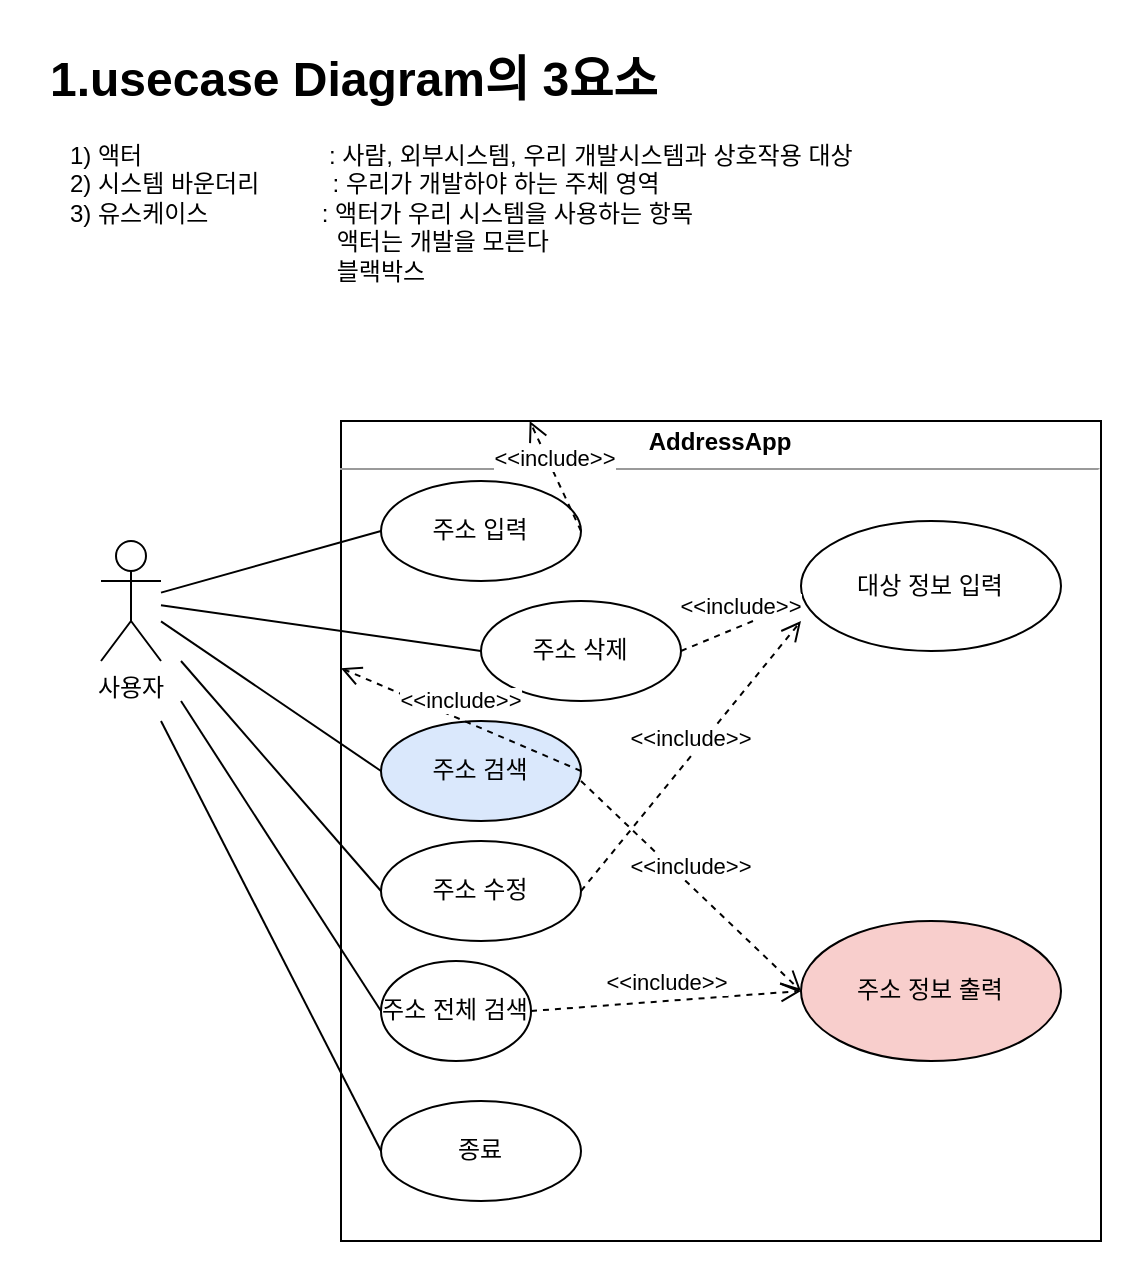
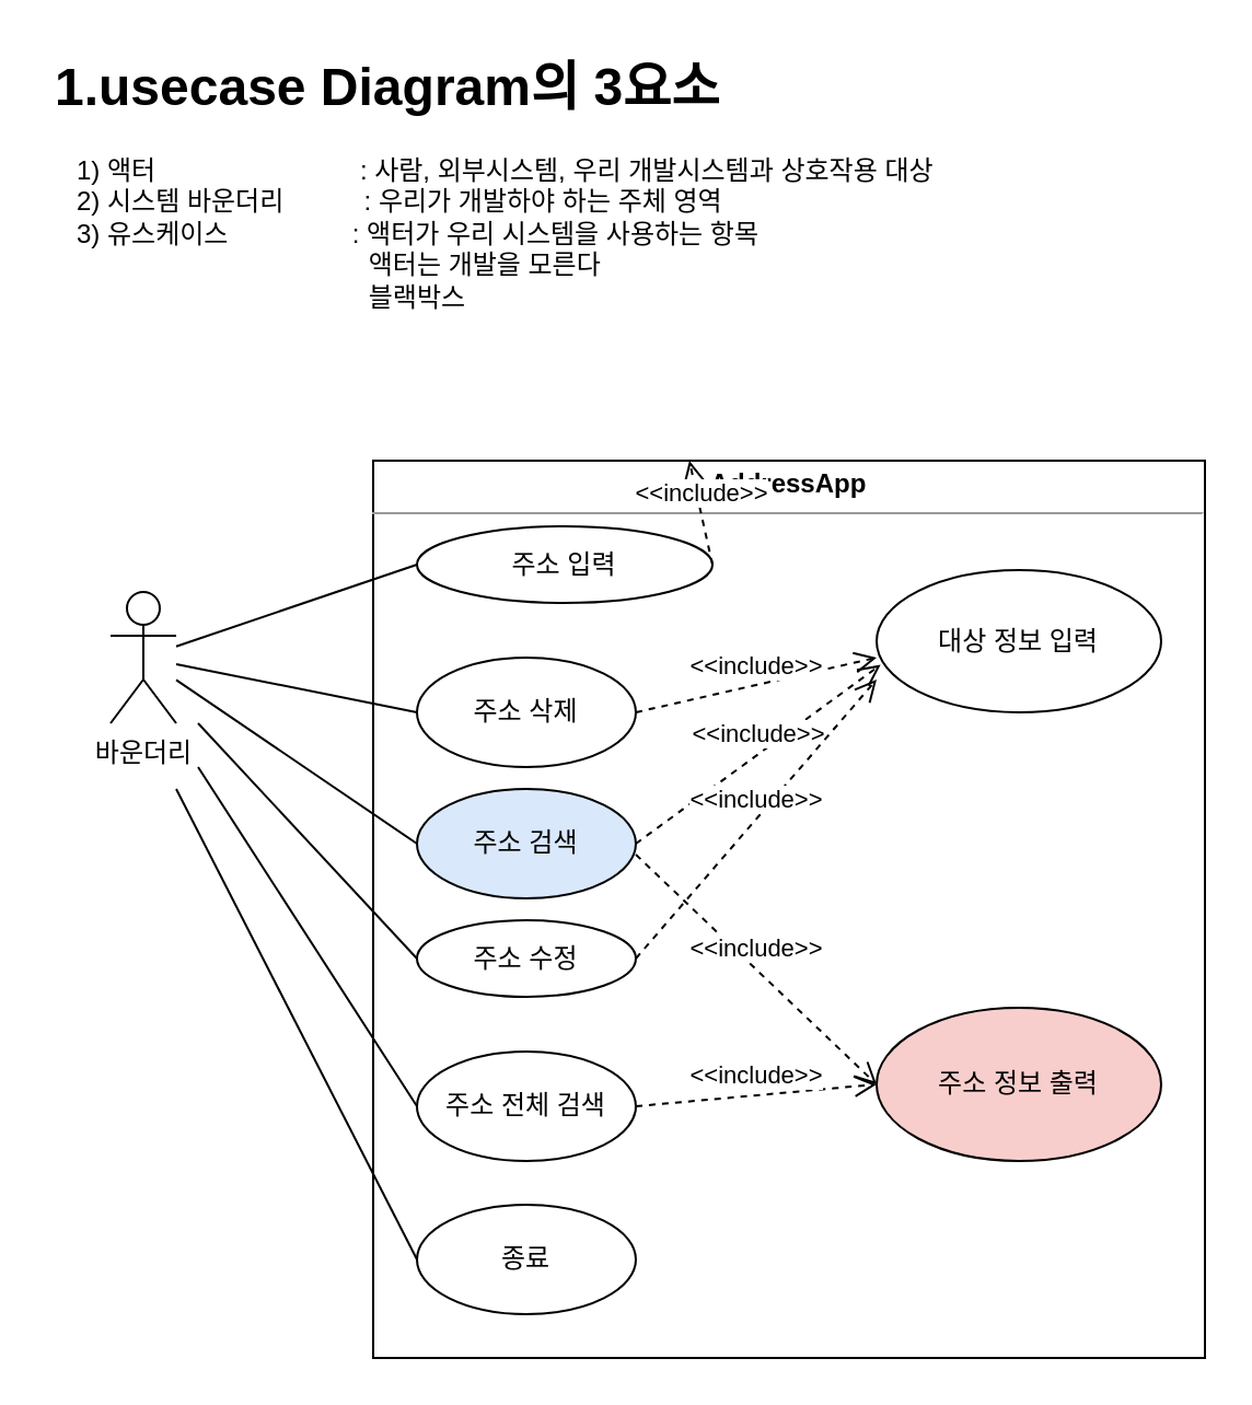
  <mxCell id="0" />
  <mxCell id="1" parent="0" />
  <mxCell id="2" value="&lt;h1&gt;1.usecase Diagram의 3요소&lt;/h1&gt;&lt;div&gt;&amp;nbsp; &amp;nbsp;1) 액터&amp;nbsp; &amp;nbsp; &amp;nbsp; &amp;nbsp; &amp;nbsp; &amp;nbsp; &amp;nbsp; &amp;nbsp; &amp;nbsp; &amp;nbsp; &amp;nbsp; &amp;nbsp; &amp;nbsp; &amp;nbsp; : 사람, 외부시스템, 우리 개발시스템과 상호작용 대상&lt;/div&gt;&lt;div&gt;&amp;nbsp; &amp;nbsp;2) 시스템 바운더리&amp;nbsp; &amp;nbsp; &amp;nbsp; &amp;nbsp; &amp;nbsp; &amp;nbsp;: 우리가 개발하야 하는 주체 영역&lt;/div&gt;&lt;div&gt;&amp;nbsp; &amp;nbsp;3) 유스케이스&amp;nbsp; &amp;nbsp; &amp;nbsp; &amp;nbsp; &amp;nbsp; &amp;nbsp; &amp;nbsp; &amp;nbsp; &amp;nbsp;: 액터가 우리 시스템을 사용하는 항목&lt;/div&gt;&lt;div&gt;&amp;nbsp; &amp;nbsp; &amp;nbsp; &amp;nbsp; &amp;nbsp; &amp;nbsp; &amp;nbsp; &amp;nbsp; &amp;nbsp; &amp;nbsp; &amp;nbsp; &amp;nbsp; &amp;nbsp; &amp;nbsp; &amp;nbsp; &amp;nbsp; &amp;nbsp; &amp;nbsp; &amp;nbsp; &amp;nbsp; &amp;nbsp; &amp;nbsp;액터는 개발을 모른다&lt;/div&gt;&lt;div&gt;&amp;nbsp; &amp;nbsp; &amp;nbsp; &amp;nbsp; &amp;nbsp; &amp;nbsp; &amp;nbsp; &amp;nbsp; &amp;nbsp; &amp;nbsp; &amp;nbsp; &amp;nbsp; &amp;nbsp; &amp;nbsp; &amp;nbsp; &amp;nbsp; &amp;nbsp; &amp;nbsp; &amp;nbsp; &amp;nbsp; &amp;nbsp; &amp;nbsp;블랙박스&lt;/div&gt;" style="text;html=1;strokeColor=none;fillColor=none;spacing=5;spacingTop=-20;whiteSpace=wrap;overflow=hidden;rounded=0;" vertex="1" parent="1"><mxGeometry x="20" y="20" width="450" height="140" as="geometry" /></mxCell>
  <mxCell id="3" value="&lt;p style=&quot;margin: 0px ; margin-top: 4px ; text-align: center&quot;&gt;&lt;b&gt;AddressApp&lt;/b&gt;&lt;/p&gt;&lt;hr size=&quot;1&quot;&gt;&lt;div style=&quot;height: 2px&quot;&gt;&lt;/div&gt;" style="verticalAlign=top;align=left;overflow=fill;fontSize=12;fontFamily=Helvetica;html=1;" vertex="1" parent="1"><mxGeometry x="170" y="210" width="380" height="410" as="geometry" /></mxCell>
- <mxCell id="4" value="사용자" style="shape=umlActor;verticalLabelPosition=bottom;verticalAlign=top;html=1;" vertex="1" parent="1"><mxGeometry x="50" y="270" width="30" height="60" as="geometry" /></mxCell>
- <mxCell id="5" value="주소 입력" style="ellipse;whiteSpace=wrap;html=1;" vertex="1" parent="1"><mxGeometry x="190" y="240" width="100" height="50" as="geometry" /></mxCell>
- <mxCell id="6" value="주소 삭제" style="ellipse;whiteSpace=wrap;html=1;" vertex="1" parent="1"><mxGeometry x="240" y="300" width="100" height="50" as="geometry" /></mxCell>
+ <mxCell id="4" value="바운더리" style="shape=umlActor;verticalLabelPosition=bottom;verticalAlign=top;html=1;" vertex="1" parent="1"><mxGeometry x="50" y="270" width="30" height="60" as="geometry" /></mxCell>
+ <mxCell id="5" value="주소 입력" style="ellipse;whiteSpace=wrap;html=1;" vertex="1" parent="1"><mxGeometry x="190" y="240" width="135" height="35" as="geometry" /></mxCell>
+ <mxCell id="6" value="주소 삭제" style="ellipse;whiteSpace=wrap;html=1;" vertex="1" parent="1"><mxGeometry x="190" y="300" width="100" height="50" as="geometry" /></mxCell>
  <mxCell id="7" value="주소 검색" style="ellipse;whiteSpace=wrap;html=1;fillColor=#dae8fc;" vertex="1" parent="1"><mxGeometry x="190" y="360" width="100" height="50" as="geometry" /></mxCell>
- <mxCell id="8" value="주소 수정" style="ellipse;whiteSpace=wrap;html=1;" vertex="1" parent="1"><mxGeometry x="190" y="420" width="100" height="50" as="geometry" /></mxCell>
- <mxCell id="9" value="주소 전체 검색" style="ellipse;whiteSpace=wrap;html=1;" vertex="1" parent="1"><mxGeometry x="190" y="480" width="75" height="50" as="geometry" /></mxCell>
+ <mxCell id="8" value="주소 수정" style="ellipse;whiteSpace=wrap;html=1;" vertex="1" parent="1"><mxGeometry x="190" y="420" width="100" height="35" as="geometry" /></mxCell>
+ <mxCell id="9" value="주소 전체 검색" style="ellipse;whiteSpace=wrap;html=1;" vertex="1" parent="1"><mxGeometry x="190" y="480" width="100" height="50" as="geometry" /></mxCell>
  <mxCell id="10" value="종료" style="ellipse;whiteSpace=wrap;html=1;" vertex="1" parent="1"><mxGeometry x="190" y="550" width="100" height="50" as="geometry" /></mxCell>
  <mxCell id="11" value="" style="endArrow=none;html=1;entryX=0;entryY=0.5;entryDx=0;entryDy=0;" edge="1" parent="1" source="4" target="5"><mxGeometry width="50" height="50" relative="1" as="geometry"><mxPoint x="260" y="370" as="sourcePoint" /><mxPoint x="310" y="320" as="targetPoint" /></mxGeometry></mxCell>
  <mxCell id="12" value="" style="endArrow=none;html=1;entryX=0;entryY=0.5;entryDx=0;entryDy=0;" edge="1" parent="1" source="4" target="6"><mxGeometry width="50" height="50" relative="1" as="geometry"><mxPoint x="260" y="370" as="sourcePoint" /><mxPoint x="310" y="320" as="targetPoint" /></mxGeometry></mxCell>
  <mxCell id="13" value="" style="endArrow=none;html=1;entryX=0;entryY=0.5;entryDx=0;entryDy=0;" edge="1" parent="1" source="4" target="7"><mxGeometry width="50" height="50" relative="1" as="geometry"><mxPoint x="260" y="400" as="sourcePoint" /><mxPoint x="310" y="350" as="targetPoint" /></mxGeometry></mxCell>
  <mxCell id="14" value="" style="endArrow=none;html=1;entryX=0;entryY=0.5;entryDx=0;entryDy=0;" edge="1" parent="1" target="8"><mxGeometry width="50" height="50" relative="1" as="geometry"><mxPoint x="90" y="330" as="sourcePoint" /><mxPoint x="310" y="350" as="targetPoint" /></mxGeometry></mxCell>
  <mxCell id="15" value="" style="endArrow=none;html=1;entryX=0;entryY=0.5;entryDx=0;entryDy=0;" edge="1" parent="1" target="9"><mxGeometry width="50" height="50" relative="1" as="geometry"><mxPoint x="90" y="350" as="sourcePoint" /><mxPoint x="310" y="350" as="targetPoint" /></mxGeometry></mxCell>
  <mxCell id="16" value="" style="endArrow=none;html=1;entryX=0;entryY=0.5;entryDx=0;entryDy=0;" edge="1" parent="1" target="10"><mxGeometry width="50" height="50" relative="1" as="geometry"><mxPoint x="80" y="360" as="sourcePoint" /><mxPoint x="310" y="420" as="targetPoint" /></mxGeometry></mxCell>
  <mxCell id="17" value="대상 정보 입력" style="ellipse;whiteSpace=wrap;html=1;" vertex="1" parent="1"><mxGeometry x="400" y="260" width="130" height="65" as="geometry" /></mxCell>
  <mxCell id="18" value="&amp;lt;&amp;lt;include&amp;gt;&amp;gt;" style="html=1;verticalAlign=bottom;endArrow=open;dashed=1;endSize=8;exitX=1;exitY=0.5;exitDx=0;exitDy=0;" edge="1" parent="1" source="5" target="3"><mxGeometry relative="1" as="geometry"><mxPoint x="330" y="410" as="sourcePoint" /><mxPoint x="250" y="410" as="targetPoint" /></mxGeometry></mxCell>
  <mxCell id="19" value="&amp;lt;&amp;lt;include&amp;gt;&amp;gt;" style="html=1;verticalAlign=bottom;endArrow=open;dashed=1;endSize=8;exitX=1;exitY=0.5;exitDx=0;exitDy=0;" edge="1" parent="1" source="6"><mxGeometry relative="1" as="geometry"><mxPoint x="300" y="275" as="sourcePoint" /><mxPoint x="400" y="300" as="targetPoint" /></mxGeometry></mxCell>
- <mxCell id="20" value="&amp;lt;&amp;lt;include&amp;gt;&amp;gt;" style="html=1;verticalAlign=bottom;endArrow=open;dashed=1;endSize=8;exitX=1;exitY=0.5;exitDx=0;exitDy=0;" edge="1" parent="1" source="7" target="3"><mxGeometry relative="1" as="geometry"><mxPoint x="300" y="335" as="sourcePoint" /><mxPoint x="410" y="310" as="targetPoint" /></mxGeometry></mxCell>
+ <mxCell id="20" value="&amp;lt;&amp;lt;include&amp;gt;&amp;gt;" style="html=1;verticalAlign=bottom;endArrow=open;dashed=1;endSize=8;exitX=1;exitY=0.5;exitDx=0;exitDy=0;entryX=0.014;entryY=0.666;entryDx=0;entryDy=0;entryPerimeter=0;" edge="1" parent="1" source="7" target="17"><mxGeometry relative="1" as="geometry"><mxPoint x="300" y="335" as="sourcePoint" /><mxPoint x="410" y="310" as="targetPoint" /></mxGeometry></mxCell>
  <mxCell id="21" value="&amp;lt;&amp;lt;include&amp;gt;&amp;gt;" style="html=1;verticalAlign=bottom;endArrow=open;dashed=1;endSize=8;exitX=1;exitY=0.5;exitDx=0;exitDy=0;" edge="1" parent="1" source="8"><mxGeometry relative="1" as="geometry"><mxPoint x="310" y="345" as="sourcePoint" /><mxPoint x="400" y="310" as="targetPoint" /></mxGeometry></mxCell>
  <mxCell id="22" value="주소 정보 출력" style="ellipse;whiteSpace=wrap;html=1;fillColor=#f8cecc;" vertex="1" parent="1"><mxGeometry x="400" y="460" width="130" height="70" as="geometry" /></mxCell>
  <mxCell id="23" value="&amp;lt;&amp;lt;include&amp;gt;&amp;gt;" style="html=1;verticalAlign=bottom;endArrow=open;dashed=1;endSize=8;exitX=1;exitY=0.6;exitDx=0;exitDy=0;entryX=0;entryY=0.5;entryDx=0;entryDy=0;exitPerimeter=0;" edge="1" parent="1" source="7" target="22"><mxGeometry relative="1" as="geometry"><mxPoint x="300" y="455" as="sourcePoint" /><mxPoint x="410" y="320" as="targetPoint" /></mxGeometry></mxCell>
  <mxCell id="24" value="&amp;lt;&amp;lt;include&amp;gt;&amp;gt;" style="html=1;verticalAlign=bottom;endArrow=open;dashed=1;endSize=8;exitX=1;exitY=0.5;exitDx=0;exitDy=0;entryX=0;entryY=0.5;entryDx=0;entryDy=0;" edge="1" parent="1" source="9" target="22"><mxGeometry relative="1" as="geometry"><mxPoint x="310" y="465" as="sourcePoint" /><mxPoint x="420" y="330" as="targetPoint" /></mxGeometry></mxCell>
